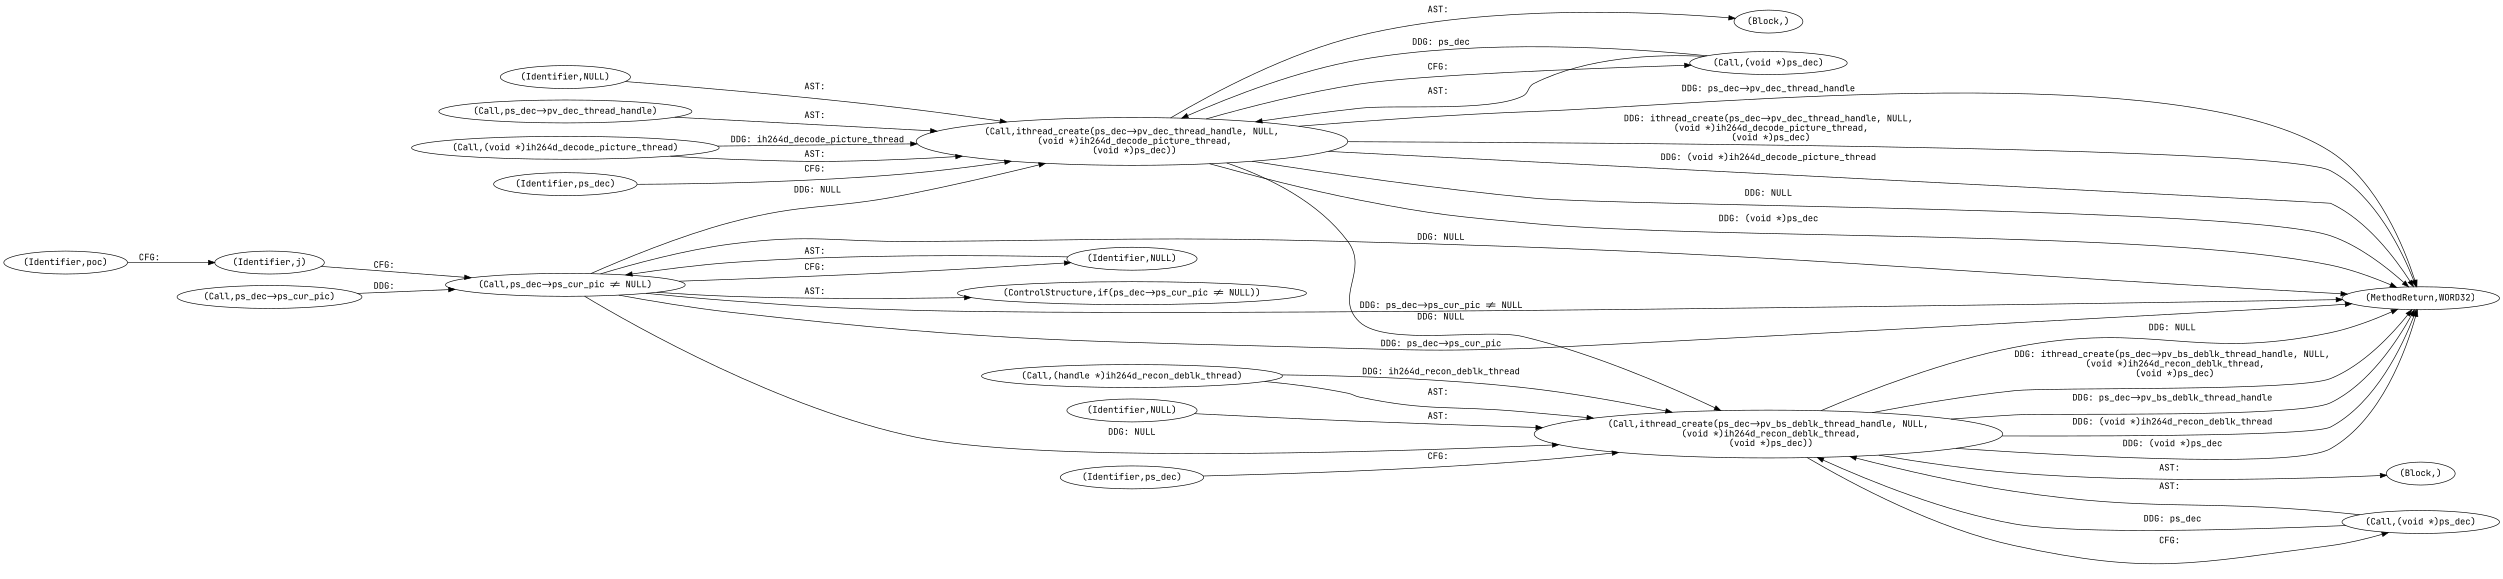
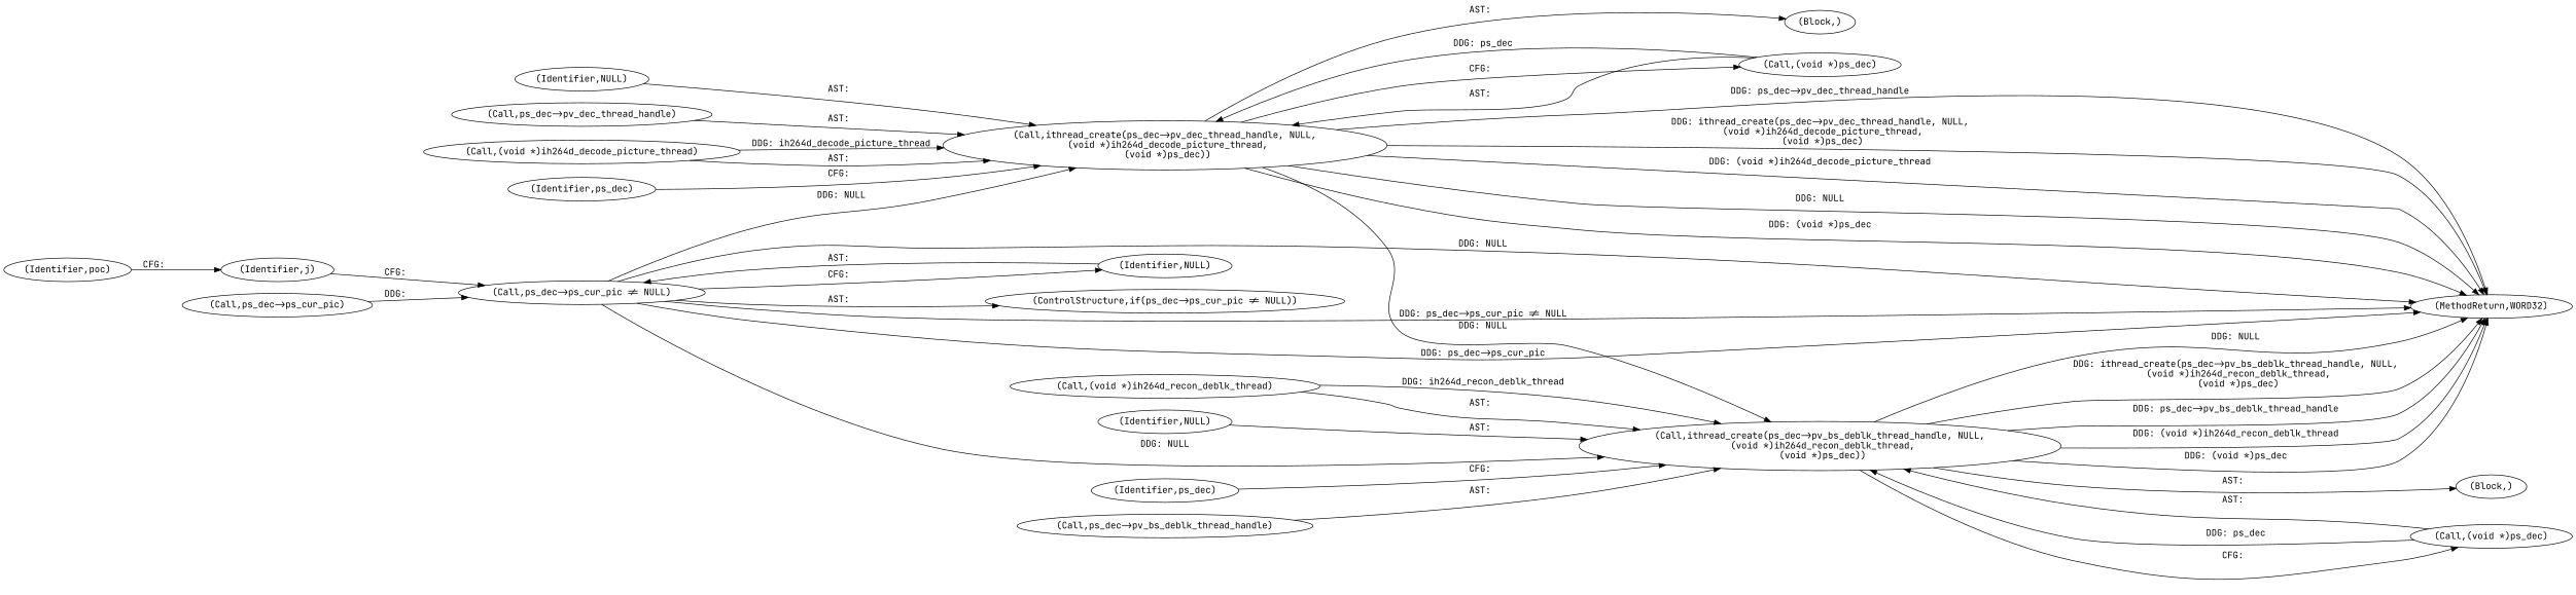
  digraph {
    fontname="JetBrains Mono"
    rankdir=LR
    node [fontname="JetBrains Mono"]
    edge [fontname="JetBrains Mono"]
    n1 [label="(Call,ps_dec->ps_cur_pic != NULL)"]
    n2 [label="(Call,ithread_create(ps_dec->pv_dec_thread_handle, NULL,\n (void *)ih264d_decode_picture_thread,\n (void *)ps_dec))"]
    n3 [label="(Call,ithread_create(ps_dec->pv_bs_deblk_thread_handle, NULL,\n (void *)ih264d_recon_deblk_thread,\n (void *)ps_dec))"]
    n4 [label="(Identifier,NULL)"]
    n5 [label="(ControlStructure,if(ps_dec->ps_cur_pic != NULL))"]
    n6 [label="(MethodReturn,WORD32)"]
    n7 [label="(Block,)"]
    n8 [label="(Call,(void *)ps_dec)"]
    n9 [label="(Block,)"]
    n10 [label="(Call,(void *)ps_dec)"]
    n11 [label="(Identifier,poc)"]
    n12 [label="(Identifier,j)"]
    n13 [label="(Call,ps_dec->ps_cur_pic)"]
    n14 [label="(Call,ps_dec->pv_dec_thread_handle)"]
    n15 [label="(Identifier,ps_dec)"]
    n16 [label="(Identifier,NULL)"]
+   n17 [label="(Call,ps_dec->pv_bs_deblk_thread_handle)"]
    n18 [label="(Identifier,ps_dec)"]
    n19 [label="(Call,(void *)ih264d_decode_picture_thread)"]
    n20 [label="(Identifier,NULL)"]
-   n21 [label="(Call,(handle *)ih264d_recon_deblk_thread)"]
+   n21 [label="(Call,(void *)ih264d_recon_deblk_thread)"]
    n1 -> n2 [label="DDG: NULL"]
    n1 -> n3 [label="DDG: NULL"]
    n1 -> n4 [label="CFG: "]
    n1 -> n5 [label="AST: "]
    n1 -> n6 [label="DDG: ps_dec->ps_cur_pic != NULL"]
    n1 -> n6 [label="DDG: ps_dec->ps_cur_pic"]
    n1 -> n6 [label="DDG: NULL"]
    n2 -> n3 [label="DDG: NULL"]
    n2 -> n6 [label="DDG: ithread_create(ps_dec->pv_dec_thread_handle, NULL,\n (void *)ih264d_decode_picture_thread,\n (void *)ps_dec)"]
    n2 -> n6 [label="DDG: (void *)ih264d_decode_picture_thread"]
    n2 -> n6 [label="DDG: NULL"]
    n2 -> n6 [label="DDG: (void *)ps_dec"]
    n2 -> n6 [label="DDG: ps_dec->pv_dec_thread_handle"]
    n2 -> n7 [label="AST: "]
    n2 -> n8 [label="CFG: "]
    n3 -> n6 [label="DDG: (void *)ps_dec"]
    n3 -> n6 [label="DDG: NULL"]
    n3 -> n6 [label="DDG: ithread_create(ps_dec->pv_bs_deblk_thread_handle, NULL,\n (void *)ih264d_recon_deblk_thread,\n (void *)ps_dec)"]
    n3 -> n6 [label="DDG: ps_dec->pv_bs_deblk_thread_handle"]
    n3 -> n6 [label="DDG: (void *)ih264d_recon_deblk_thread"]
    n3 -> n9 [label="AST: "]
    n3 -> n10 [label="CFG: "]
    n4 -> n1 [label="AST: "]
    n8 -> n2 [label="AST: "]
    n8 -> n2 [label="DDG: ps_dec"]
    n10 -> n3 [label="AST: "]
    n10 -> n3 [label="DDG: ps_dec"]
    n11 -> n12 [label="CFG: "]
    n12 -> n1 [label="CFG: "]
    n13 -> n1 [label="DDG: "]
    n14 -> n2 [label="AST: "]
    n15 -> n2 [label="CFG: "]
    n16 -> n2 [label="AST: "]
+   n17 -> n3 [label="AST: "]
    n18 -> n3 [label="CFG: "]
    n19 -> n2 [label="AST: "]
    n19 -> n2 [label="DDG: ih264d_decode_picture_thread"]
    n20 -> n3 [label="AST: "]
    n21 -> n3 [label="AST: "]
    n21 -> n3 [label="DDG: ih264d_recon_deblk_thread"]
  }
